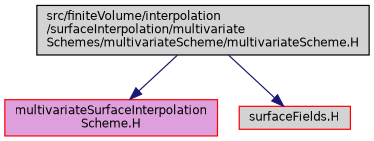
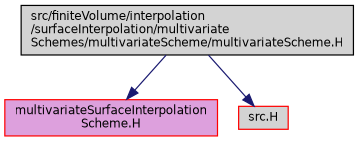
  digraph {
    node [color=red fillcolor=lightgrey fontname=Helvetica fontsize=10 shape=record style=filled]
    edge [color=midnightblue fontname=Helvetica fontsize=10 labelfontname=Helvetica labelfontsize=10 style=solid arrowhead=normal]
    n1 [color=black fontcolor=black height=0.2 label="src/finiteVolume/interpolation\l/surfaceInterpolation/multivariate\lSchemes/multivariateScheme/multivariateScheme.H" width=0.4]
    n2 [height=0.2 label="multivariateSurfaceInterpolation\lScheme.H" width=0.4 fillcolor=plum]
-   n3 [height=0.2 label="surfaceFields.H" width=0.4]
+   n3 [height=0.2 label="src.H" width=0.4]
    n1 -> n2
    n1 -> n3
  }
